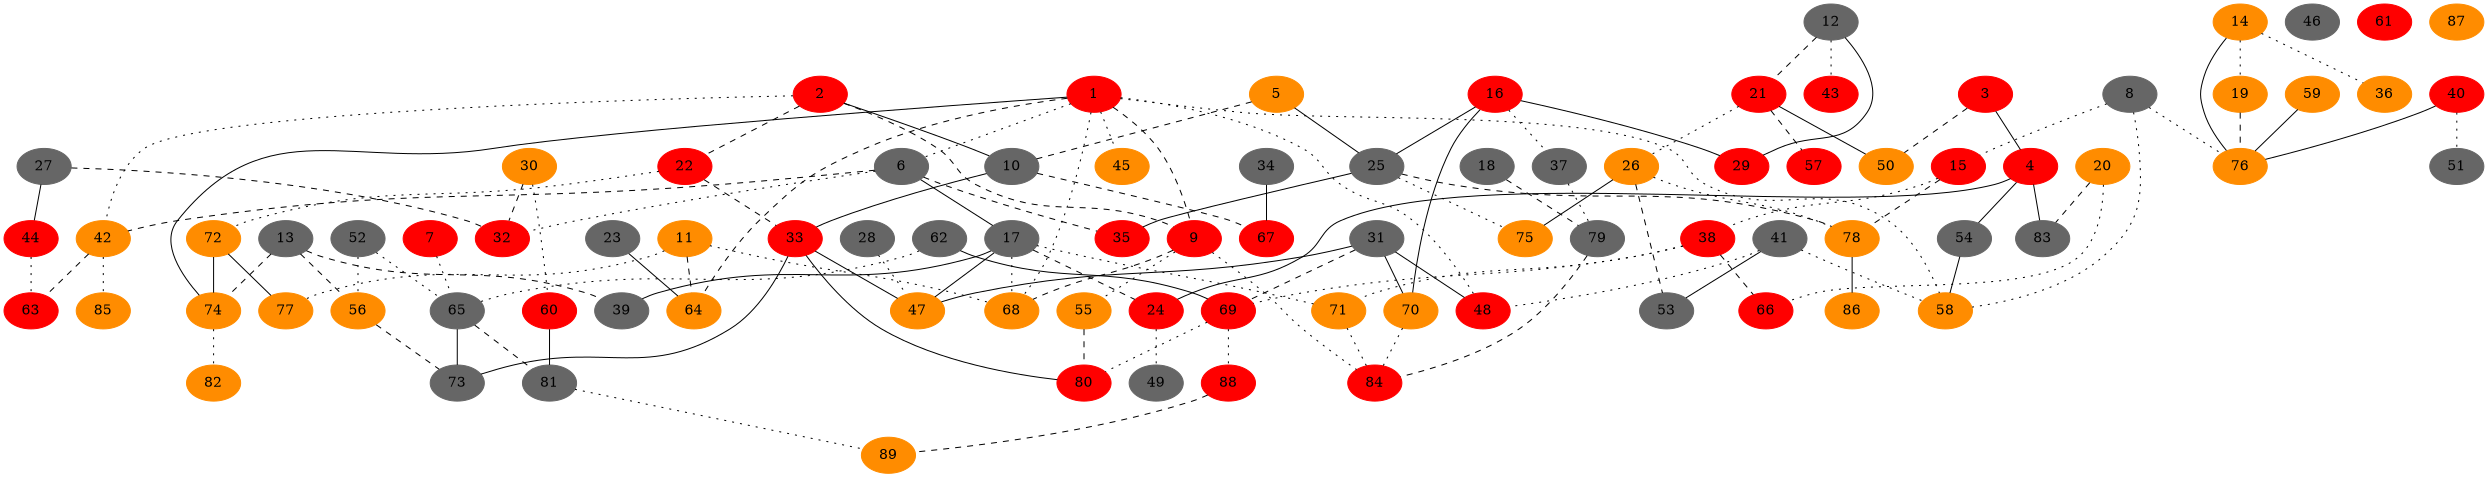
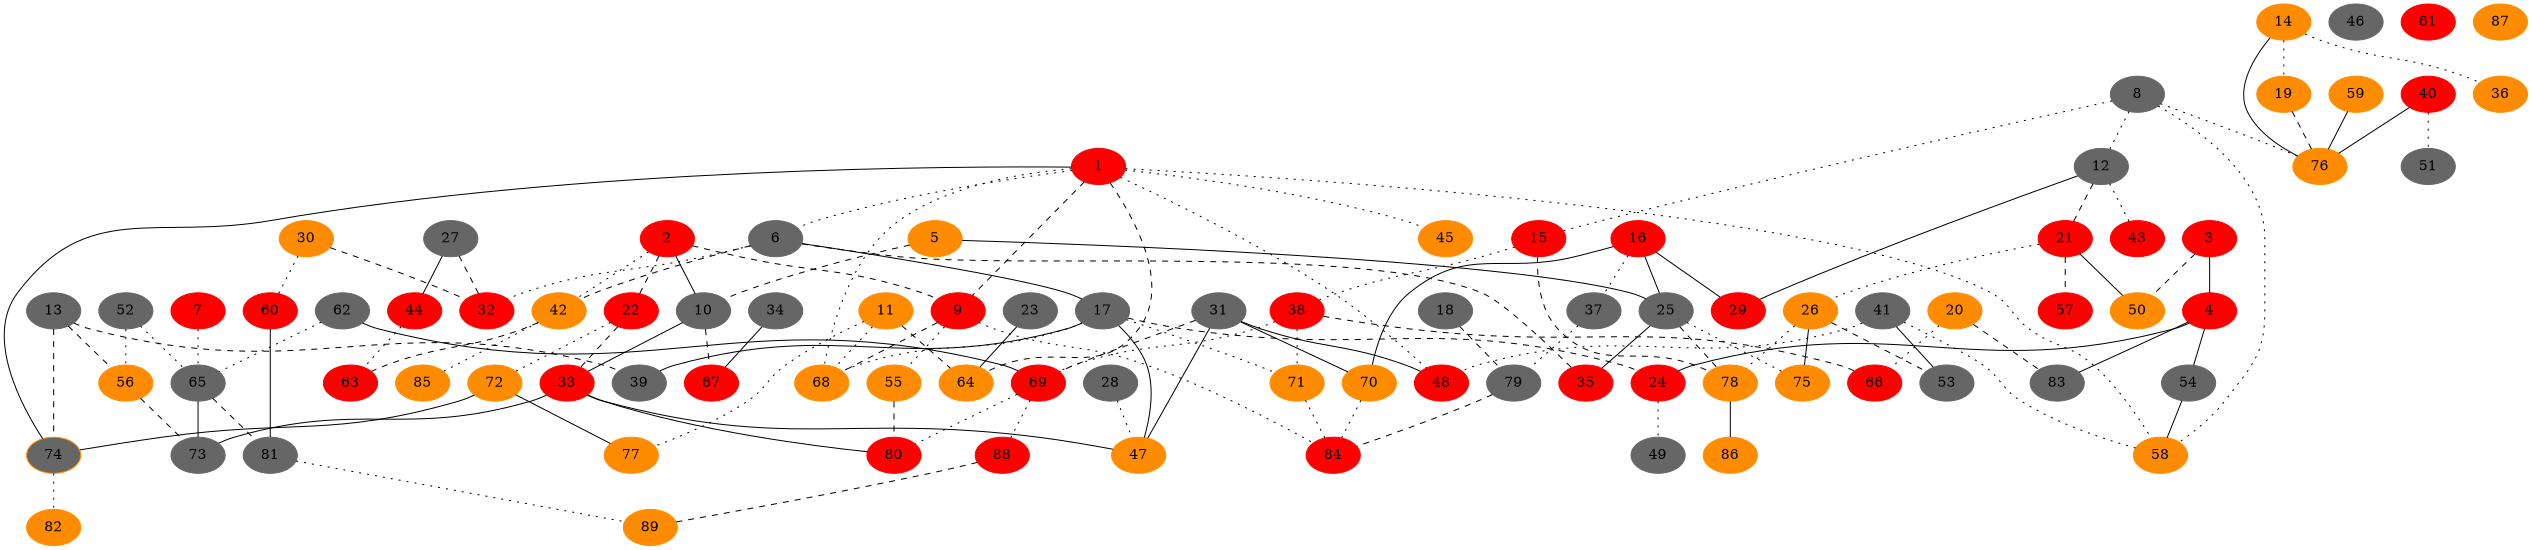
  graph {
    node [color=darkorange style=filled]
    edge [style=dotted]
    1 [color=red]
    6 [color=gray40]
    9 [color=red]
    45
    48 [color=red]
    58
    64
    68
-   74
+   74 [fillcolor=gray40]
    42
    17 [color=gray40]
    32 [color=red]
    35 [color=red]
    55
    84 [color=red]
    82
    2 [color=red]
    10 [color=gray40]
    22 [color=red]
    33 [color=red]
    67 [color=red]
    72
    63 [color=red]
    85
    3 [color=red]
    4 [color=red]
    50
    24 [color=red]
    54 [color=gray40]
    83 [color=gray40]
    49 [color=gray40]
    5
    25 [color=gray40]
    11
    77
    78
    75
    39 [color=gray40]
    47
    71
    7 [color=red]
    65 [color=gray40]
    73 [color=gray40]
    81 [color=gray40]
    8 [color=gray40]
    12 [color=gray40]
    15 [color=red]
    76
    21 [color=red]
    29 [color=red]
    43 [color=red]
    38 [color=red]
    80 [color=red]
    26
    57 [color=red]
    13 [color=gray40]
    56
    14
    19
    36
    66 [color=red]
    69 [color=red]
    86
    16 [color=red]
    37 [color=gray40]
    70
    79 [color=gray40]
    18 [color=gray40]
    20
    53 [color=gray40]
    23 [color=gray40]
    27 [color=gray40]
    44 [color=red]
    28 [color=gray40]
    30
    60 [color=red]
    31 [color=gray40]
    88 [color=red]
    34 [color=gray40]
    40 [color=red]
    51 [color=gray40]
    41 [color=gray40]
    46 [color=gray40]
    52 [color=gray40]
    59
    89
    61 [color=red]
    62 [color=gray40]
    87
    1 -- 6
    1 -- 9 [style=dashed]
    1 -- 45
    1 -- 48
    1 -- 58
    1 -- 64 [style=dashed]
    1 -- 68
    1 -- 74 [style=solid]
    6 -- 42 [style=dashed]
    6 -- 17 [style=solid]
    6 -- 32
    6 -- 35 [style=dashed]
    9 -- 68 [style=dashed]
    9 -- 55
    9 -- 84
    74 -- 82
    42 -- 63 [style=dashed]
    42 -- 85
    17 -- 68
    17 -- 24 [style=dashed]
    17 -- 39 [style=solid]
    17 -- 47 [style=solid]
    17 -- 71
    55 -- 80 [style=dashed]
    2 -- 9 [style=dashed]
    2 -- 42
    2 -- 10 [style=solid]
    2 -- 22 [style=dashed]
    10 -- 33 [style=solid]
    10 -- 67 [style=dashed]
    22 -- 33 [style=dashed]
    22 -- 72
    33 -- 47 [style=solid]
    33 -- 73 [style=solid]
    33 -- 80 [style=solid]
    72 -- 74 [style=solid]
    72 -- 77 [style=solid]
    3 -- 4 [style=solid]
    3 -- 50 [style=dashed]
    4 -- 24 [style=solid]
    4 -- 54 [style=solid]
    4 -- 83 [style=solid]
    24 -- 49
    54 -- 58 [style=solid]
    5 -- 10 [style=dashed]
    5 -- 25 [style=solid]
    25 -- 35 [style=solid]
    25 -- 78 [style=dashed]
    25 -- 75
    11 -- 64 [style=dashed]
    11 -- 68
    11 -- 77
    78 -- 86 [style=solid]
    71 -- 84
    7 -- 65
    65 -- 73 [style=solid]
    65 -- 81 [style=dashed]
    81 -- 89
    8 -- 58
+   8 -- 12
    8 -- 15
    8 -- 76
    12 -- 21 [style=dashed]
    12 -- 29 [style=solid]
    12 -- 43
    15 -- 78 [style=dashed]
    15 -- 38
    21 -- 50 [style=solid]
    21 -- 26
    21 -- 57 [style=dashed]
    38 -- 71
    38 -- 66 [style=dashed]
    38 -- 69
    26 -- 78
    26 -- 75 [style=solid]
    26 -- 53 [style=dashed]
    13 -- 74 [style=dashed]
    13 -- 39 [style=dashed]
    13 -- 56 [style=dashed]
    56 -- 73 [style=dashed]
    14 -- 76 [style=solid]
    14 -- 19
    14 -- 36
    19 -- 76 [style=dashed]
    69 -- 80
    69 -- 88
    16 -- 25 [style=solid]
    16 -- 29 [style=solid]
    16 -- 37
    16 -- 70 [style=solid]
    37 -- 79
    70 -- 84
    79 -- 84 [style=dashed]
    18 -- 79 [style=dashed]
    20 -- 83 [style=dashed]
    20 -- 66
    23 -- 64 [style=solid]
    27 -- 32 [style=dashed]
    27 -- 44 [style=solid]
    44 -- 63
    28 -- 47
    30 -- 32 [style=dashed]
    30 -- 60
    60 -- 81 [style=solid]
    31 -- 48 [style=solid]
    31 -- 47 [style=solid]
    31 -- 69 [style=dashed]
    31 -- 70 [style=solid]
    88 -- 89 [style=dashed]
    34 -- 67 [style=solid]
    40 -- 76 [style=solid]
    40 -- 51
    41 -- 48
    41 -- 58
    41 -- 53 [style=solid]
    52 -- 65
    52 -- 56
    59 -- 76 [style=solid]
    62 -- 65
    62 -- 69 [style=solid]
  }
